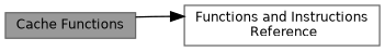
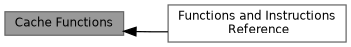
  digraph {
    rankdir=LR
    node [fontname=Helvetica fontsize=10 shape=box style=filled]
    n1 [color=gray40 fillcolor=grey60 fontcolor=black height=0.2 label="Cache Functions" width=0.4]
    n2 [color=grey40 fillcolor=white height=0.2 label="Functions and Instructions\l Reference" width=0.4]
-   n2 -> n1 [dir=back fontname=Helvetica fontsize=10 labelfontname=Helvetica labelfontsize=10 shape=plaintext style=solid]
+   n1 -> n2 [dir=back fontname=Helvetica fontsize=10 labelfontname=Helvetica labelfontsize=10 shape=plaintext style=solid]
  }
